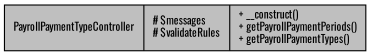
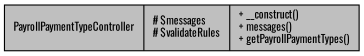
  digraph {
    rankdir=LR
    fontname=Oswald
-   n1 [color=black fillcolor=grey75 fontcolor=black fontname=Oswald fontsize=10 height=0.2 label="{PayrollPaymentTypeController\n|# $messages\l# $validateRules\l|+ __construct()\l+ getPayrollPaymentPeriods()\l+ getPayrollPaymentTypes()\l}" shape=record style=filled width=0.4]
+   n1 [color=black fillcolor=grey75 fontcolor=black fontname=Oswald fontsize=10 height=0.2 label="{PayrollPaymentTypeController\n|# $messages\l# $validateRules\l|+ __construct()\l+ messages()\l+ getPayrollPaymentTypes()\l}" shape=record style=filled width=0.4]
  }
